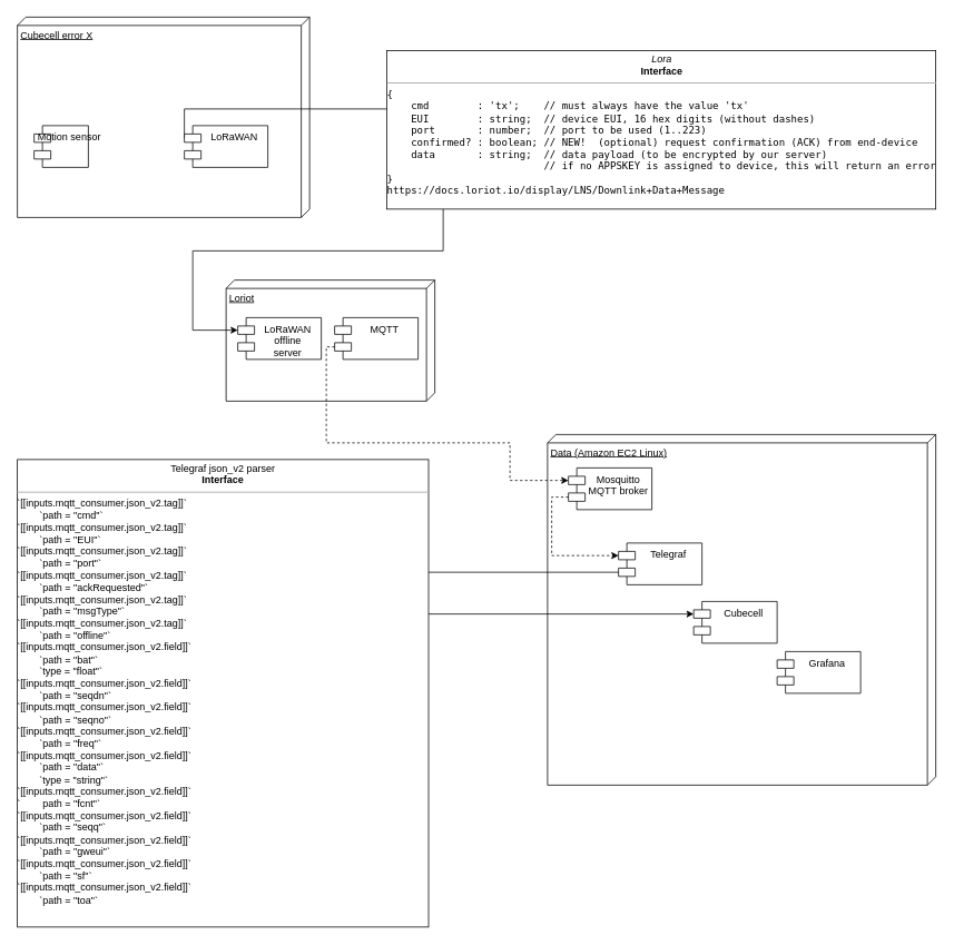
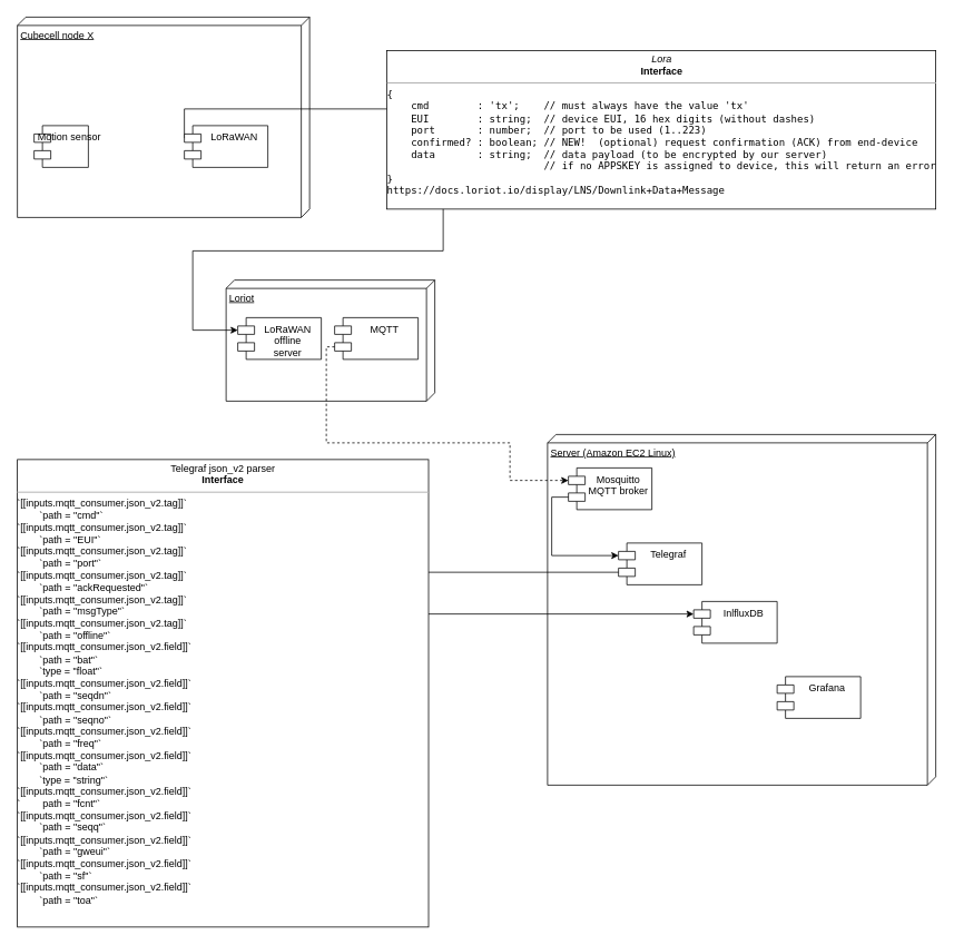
  <mxCell id="0" />
  <mxCell id="1" parent="0" />
  <mxCell id="2" value="Loriot" style="verticalAlign=top;align=left;spacingTop=8;spacingLeft=2;spacingRight=12;shape=cube;size=10;direction=south;fontStyle=4;html=1;" parent="1" vertex="1"><mxGeometry x="270" y="335" width="250" height="145" as="geometry" /></mxCell>
- <mxCell id="3" value="Cubecell error X" style="verticalAlign=top;align=left;spacingTop=8;spacingLeft=2;spacingRight=12;shape=cube;size=10;direction=south;fontStyle=4;html=1;" parent="1" vertex="1"><mxGeometry x="20" y="20" width="350" height="240" as="geometry" /></mxCell>
+ <mxCell id="3" value="Cubecell node X" style="verticalAlign=top;align=left;spacingTop=8;spacingLeft=2;spacingRight=12;shape=cube;size=10;direction=south;fontStyle=4;html=1;" parent="1" vertex="1"><mxGeometry x="20" y="20" width="350" height="240" as="geometry" /></mxCell>
  <mxCell id="4" style="edgeStyle=orthogonalEdgeStyle;rounded=0;orthogonalLoop=1;jettySize=auto;html=1;exitX=0;exitY=0;exitDx=0;exitDy=15;exitPerimeter=0;entryX=0;entryY=0;entryDx=0;entryDy=15;entryPerimeter=0;" parent="1" source="5" target="7" edge="1"><mxGeometry relative="1" as="geometry"><Array as="points"><mxPoint x="220" y="130" /><mxPoint x="530" y="130" /><mxPoint x="530" y="300" /><mxPoint x="230" y="300" /><mxPoint x="230" y="395" /></Array></mxGeometry></mxCell>
  <mxCell id="5" value="LoRaWAN" style="shape=module;align=left;spacingLeft=20;align=center;verticalAlign=top;" parent="1" vertex="1"><mxGeometry x="220" y="150" width="100" height="50" as="geometry" /></mxCell>
  <mxCell id="6" value="Motion sensor" style="shape=module;align=left;spacingLeft=20;align=center;verticalAlign=top;" parent="1" vertex="1"><mxGeometry x="40" y="150" width="65" height="50" as="geometry" /></mxCell>
  <mxCell id="7" value="LoRaWAN&#10;offline&#10;server&#10;" style="shape=module;align=left;spacingLeft=20;align=center;verticalAlign=top;" parent="1" vertex="1"><mxGeometry x="284" y="380" width="100" height="50" as="geometry" /></mxCell>
  <mxCell id="8" value="MQTT" style="shape=module;align=left;spacingLeft=20;align=center;verticalAlign=top;" parent="1" vertex="1"><mxGeometry x="400" y="380" width="100" height="50" as="geometry" /></mxCell>
- <mxCell id="9" value="Data (Amazon EC2 Linux)" style="verticalAlign=top;align=left;spacingTop=8;spacingLeft=2;spacingRight=12;shape=cube;size=10;direction=south;fontStyle=4;html=1;" parent="1" vertex="1"><mxGeometry x="655" y="520" width="465" height="420" as="geometry" /></mxCell>
+ <mxCell id="9" value="Server (Amazon EC2 Linux)" style="verticalAlign=top;align=left;spacingTop=8;spacingLeft=2;spacingRight=12;shape=cube;size=10;direction=south;fontStyle=4;html=1;" parent="1" vertex="1"><mxGeometry x="655" y="520" width="465" height="420" as="geometry" /></mxCell>
  <mxCell id="10" value="Mosquitto&#10;MQTT broker&#10;" style="shape=module;align=left;spacingLeft=20;align=center;verticalAlign=top;" parent="1" vertex="1"><mxGeometry x="680" y="560" width="100" height="50" as="geometry" /></mxCell>
  <mxCell id="11" value="Telegraf&#10;" style="shape=module;align=left;spacingLeft=20;align=center;verticalAlign=top;" parent="1" vertex="1"><mxGeometry x="740" y="650" width="100" height="50" as="geometry" /></mxCell>
- <mxCell id="12" value="Cubecell&#10;" style="shape=module;align=left;spacingLeft=20;align=center;verticalAlign=top;" parent="1" vertex="1"><mxGeometry x="830" y="720" width="100" height="50" as="geometry" /></mxCell>
- <mxCell id="13" value="Grafana&#10;" style="shape=module;align=left;spacingLeft=20;align=center;verticalAlign=top;" parent="1" vertex="1"><mxGeometry x="930" y="780" width="100" height="50" as="geometry" /></mxCell>
+ <mxCell id="12" value="InlfluxDB&#10;" style="shape=module;align=left;spacingLeft=20;align=center;verticalAlign=top;" parent="1" vertex="1"><mxGeometry x="830" y="720" width="100" height="50" as="geometry" /></mxCell>
+ <mxCell id="13" value="Grafana&#10;" style="shape=module;align=left;spacingLeft=20;align=center;verticalAlign=top;" parent="1" vertex="1"><mxGeometry x="930" y="810" width="100" height="50" as="geometry" /></mxCell>
  <mxCell id="14" value="&lt;p style=&quot;margin: 0px ; margin-top: 4px ; text-align: center&quot;&gt;&lt;i&gt;Lora&lt;/i&gt;&lt;br&gt;&lt;b&gt;Interface&lt;/b&gt;&lt;/p&gt;&lt;hr size=&quot;1&quot;&gt;&lt;div class=&quot;container&quot; title=&quot;Hint: double-click to select code&quot;&gt;&lt;div class=&quot;line number1 index0 alt2&quot;&gt;&lt;code class=&quot;js plain&quot;&gt;{&lt;/code&gt;&lt;/div&gt;&lt;div class=&quot;line number2 index1 alt1&quot;&gt;&lt;code class=&quot;js spaces&quot;&gt;&amp;nbsp;&amp;nbsp;&amp;nbsp;&amp;nbsp;&lt;/code&gt;&lt;code class=&quot;js plain&quot;&gt;cmd&amp;nbsp;&amp;nbsp;&amp;nbsp;&amp;nbsp;&amp;nbsp;&amp;nbsp;&amp;nbsp; : &lt;/code&gt;&lt;code class=&quot;js string&quot;&gt;'tx'&lt;/code&gt;&lt;code class=&quot;js plain&quot;&gt;;&amp;nbsp;&amp;nbsp;&amp;nbsp; &lt;/code&gt;&lt;code class=&quot;js comments&quot;&gt;// must always have the value 'tx'&lt;/code&gt;&lt;/div&gt;&lt;div class=&quot;line number3 index2 alt2&quot;&gt;&lt;code class=&quot;js spaces&quot;&gt;&amp;nbsp;&amp;nbsp;&amp;nbsp;&amp;nbsp;&lt;/code&gt;&lt;code class=&quot;js plain&quot;&gt;EUI&amp;nbsp;&amp;nbsp;&amp;nbsp;&amp;nbsp;&amp;nbsp;&amp;nbsp;&amp;nbsp; : string;&amp;nbsp; &lt;/code&gt;&lt;code class=&quot;js comments&quot;&gt;// device EUI, 16 hex digits (without dashes)&lt;/code&gt;&lt;/div&gt;&lt;div class=&quot;line number4 index3 alt1&quot;&gt;&lt;code class=&quot;js spaces&quot;&gt;&amp;nbsp;&amp;nbsp;&amp;nbsp;&amp;nbsp;&lt;/code&gt;&lt;code class=&quot;js plain&quot;&gt;port&amp;nbsp;&amp;nbsp;&amp;nbsp;&amp;nbsp;&amp;nbsp;&amp;nbsp; : number;&amp;nbsp; &lt;/code&gt;&lt;code class=&quot;js comments&quot;&gt;// port to be used (1..223)&lt;/code&gt;&lt;/div&gt;&lt;div class=&quot;line number5 index4 alt2&quot;&gt;&lt;code class=&quot;js spaces&quot;&gt;&amp;nbsp;&amp;nbsp;&amp;nbsp;&amp;nbsp;&lt;/code&gt;&lt;code class=&quot;js plain&quot;&gt;confirmed? : boolean; &lt;/code&gt;&lt;code class=&quot;js comments&quot;&gt;// NEW!&amp;nbsp; (optional) request confirmation (ACK) from end-device&lt;/code&gt;&lt;/div&gt;&lt;div class=&quot;line number6 index5 alt1&quot;&gt;&lt;code class=&quot;js spaces&quot;&gt;&amp;nbsp;&amp;nbsp;&amp;nbsp;&amp;nbsp;&lt;/code&gt;&lt;code class=&quot;js plain&quot;&gt;data&amp;nbsp;&amp;nbsp;&amp;nbsp;&amp;nbsp;&amp;nbsp;&amp;nbsp; : string;&amp;nbsp; &lt;/code&gt;&lt;code class=&quot;js comments&quot;&gt;// data payload (to be encrypted by our server)&lt;/code&gt;&lt;/div&gt;&lt;div class=&quot;line number7 index6 alt2&quot;&gt;&lt;code class=&quot;js spaces&quot;&gt;&amp;nbsp;&amp;nbsp;&amp;nbsp;&amp;nbsp;&amp;nbsp;&amp;nbsp;&amp;nbsp;&amp;nbsp;&amp;nbsp;&amp;nbsp;&amp;nbsp;&amp;nbsp;&amp;nbsp;&amp;nbsp;&amp;nbsp;&amp;nbsp;&amp;nbsp;&amp;nbsp;&amp;nbsp;&amp;nbsp;&amp;nbsp;&amp;nbsp;&amp;nbsp;&amp;nbsp;&amp;nbsp;&amp;nbsp;&lt;/code&gt;&lt;code class=&quot;js comments&quot;&gt;// if no APPSKEY is assigned to device, this will return an error&lt;/code&gt;&lt;/div&gt;&lt;div class=&quot;line number8 index7 alt1&quot;&gt;&lt;code class=&quot;js plain&quot;&gt;}&lt;/code&gt;&lt;/div&gt;&lt;div class=&quot;line number8 index7 alt1&quot;&gt;&lt;code class=&quot;js plain&quot;&gt;https://docs.loriot.io/display/LNS/Downlink+Data+Message&lt;br&gt;&lt;/code&gt;&lt;/div&gt;&lt;/div&gt;" style="verticalAlign=top;align=left;overflow=fill;fontSize=12;fontFamily=Helvetica;html=1;" parent="1" vertex="1"><mxGeometry x="462.5" y="60" width="657.5" height="190" as="geometry" /></mxCell>
  <mxCell id="15" style="edgeStyle=orthogonalEdgeStyle;rounded=0;orthogonalLoop=1;jettySize=auto;html=1;exitX=0;exitY=0;exitDx=0;exitDy=35;exitPerimeter=0;entryX=0;entryY=0;entryDx=0;entryDy=15;entryPerimeter=0;dashed=1;" edge="1" parent="1" source="8" target="10"><mxGeometry relative="1" as="geometry"><Array as="points"><mxPoint x="390" y="415" /><mxPoint x="390" y="530" /><mxPoint x="610" y="530" /><mxPoint x="610" y="575" /></Array><mxPoint x="-10" y="445" as="sourcePoint" /><mxPoint x="54" y="675" as="targetPoint" /></mxGeometry></mxCell>
- <mxCell id="16" style="edgeStyle=orthogonalEdgeStyle;rounded=0;orthogonalLoop=1;jettySize=auto;html=1;exitX=0;exitY=0;exitDx=0;exitDy=35;exitPerimeter=0;entryX=0;entryY=0;entryDx=0;entryDy=15;entryPerimeter=0;dashed=1;" edge="1" parent="1" source="10" target="11"><mxGeometry relative="1" as="geometry"><mxPoint x="520" y="610" as="sourcePoint" /><mxPoint x="600" y="770" as="targetPoint" /></mxGeometry></mxCell>
+ <mxCell id="16" style="edgeStyle=orthogonalEdgeStyle;rounded=0;orthogonalLoop=1;jettySize=auto;html=1;exitX=0;exitY=0;exitDx=0;exitDy=35;exitPerimeter=0;entryX=0;entryY=0;entryDx=0;entryDy=15;entryPerimeter=0;" edge="1" parent="1" source="10" target="11"><mxGeometry relative="1" as="geometry"><mxPoint x="520" y="610" as="sourcePoint" /><mxPoint x="600" y="770" as="targetPoint" /></mxGeometry></mxCell>
  <mxCell id="17" style="edgeStyle=orthogonalEdgeStyle;rounded=0;orthogonalLoop=1;jettySize=auto;html=1;exitX=0;exitY=0;exitDx=0;exitDy=35;exitPerimeter=0;entryX=0;entryY=0;entryDx=0;entryDy=15;entryPerimeter=0;" edge="1" parent="1" source="11" target="12"><mxGeometry relative="1" as="geometry"><mxPoint x="660" y="700" as="sourcePoint" /><mxPoint x="720" y="770" as="targetPoint" /><Array as="points"><mxPoint x="510" y="685" /><mxPoint x="510" y="735" /></Array></mxGeometry></mxCell>
  <mxCell id="18" value="&lt;p style=&quot;margin: 0px ; margin-top: 4px ; text-align: center&quot;&gt;Telegraf json_v2 parser&lt;br&gt;&lt;b&gt;Interface&lt;/b&gt;&lt;/p&gt;&lt;hr size=&quot;1&quot;&gt;&lt;div class=&quot;container&quot; title=&quot;Hint: double-click to select code&quot;&gt;`[[inputs.mqtt_consumer.json_v2.tag]]`&lt;br&gt;&amp;nbsp;&amp;nbsp;&amp;nbsp;&amp;nbsp;&amp;nbsp;&amp;nbsp;&amp;nbsp; `path = &quot;cmd&quot;`&lt;br&gt;`[[inputs.mqtt_consumer.json_v2.tag]]`&lt;br&gt;&amp;nbsp;&amp;nbsp;&amp;nbsp;&amp;nbsp;&amp;nbsp;&amp;nbsp;&amp;nbsp; `path = &quot;EUI&quot;`&lt;br&gt;`[[inputs.mqtt_consumer.json_v2.tag]]`&lt;br&gt;&amp;nbsp;&amp;nbsp;&amp;nbsp;&amp;nbsp;&amp;nbsp;&amp;nbsp;&amp;nbsp; `path = &quot;port&quot;`&lt;br&gt;`[[inputs.mqtt_consumer.json_v2.tag]]`&lt;br&gt;&amp;nbsp;&amp;nbsp;&amp;nbsp;&amp;nbsp;&amp;nbsp;&amp;nbsp;&amp;nbsp; `path = &quot;ackRequested&quot;`&lt;br&gt;`[[inputs.mqtt_consumer.json_v2.tag]]`&lt;br&gt;&amp;nbsp;&amp;nbsp;&amp;nbsp;&amp;nbsp;&amp;nbsp;&amp;nbsp;&amp;nbsp; `path = &quot;msgType&quot;`&lt;br&gt;`[[inputs.mqtt_consumer.json_v2.tag]]`&lt;br&gt;&amp;nbsp;&amp;nbsp;&amp;nbsp;&amp;nbsp;&amp;nbsp;&amp;nbsp;&amp;nbsp; `path = &quot;offline&quot;`&lt;br&gt;`[[inputs.mqtt_consumer.json_v2.field]]`&lt;br&gt;&amp;nbsp;&amp;nbsp;&amp;nbsp;&amp;nbsp;&amp;nbsp;&amp;nbsp;&amp;nbsp; `path = &quot;bat&quot;`&lt;br&gt;&amp;nbsp;&amp;nbsp;&amp;nbsp;&amp;nbsp;&amp;nbsp;&amp;nbsp;&amp;nbsp; `type = &quot;float&quot;`&lt;br&gt;`[[inputs.mqtt_consumer.json_v2.field]]`&lt;br&gt;&amp;nbsp;&amp;nbsp;&amp;nbsp;&amp;nbsp;&amp;nbsp;&amp;nbsp;&amp;nbsp; `path = &quot;seqdn&quot;`&lt;br&gt;`[[inputs.mqtt_consumer.json_v2.field]]`&lt;br&gt;&amp;nbsp;&amp;nbsp;&amp;nbsp;&amp;nbsp;&amp;nbsp;&amp;nbsp;&amp;nbsp; `path = &quot;seqno&quot;`&lt;br&gt;`[[inputs.mqtt_consumer.json_v2.field]]`&lt;br&gt;&amp;nbsp;&amp;nbsp;&amp;nbsp;&amp;nbsp;&amp;nbsp;&amp;nbsp;&amp;nbsp; `path = &quot;freq&quot;`&lt;br&gt;`[[inputs.mqtt_consumer.json_v2.field]]`&lt;br&gt;&amp;nbsp;&amp;nbsp;&amp;nbsp;&amp;nbsp;&amp;nbsp;&amp;nbsp;&amp;nbsp; `path = &quot;data&quot;`&lt;br&gt;&amp;nbsp;&amp;nbsp;&amp;nbsp;&amp;nbsp;&amp;nbsp;&amp;nbsp;&amp;nbsp; `type = &quot;string&quot;`&lt;br&gt;`[[inputs.mqtt_consumer.json_v2.field]]`&lt;br&gt;`&amp;nbsp;&amp;nbsp;&amp;nbsp;&amp;nbsp;&amp;nbsp;&amp;nbsp;&amp;nbsp; path = &quot;fcnt&quot;`&lt;br&gt;`[[inputs.mqtt_consumer.json_v2.field]]`&lt;br&gt;&amp;nbsp;&amp;nbsp;&amp;nbsp;&amp;nbsp;&amp;nbsp;&amp;nbsp;&amp;nbsp; `path = &quot;seqq&quot;`&lt;br&gt;`[[inputs.mqtt_consumer.json_v2.field]]`&lt;br&gt;&amp;nbsp;&amp;nbsp;&amp;nbsp;&amp;nbsp;&amp;nbsp;&amp;nbsp;&amp;nbsp; `path = &quot;gweui&quot;`&lt;br&gt;`[[inputs.mqtt_consumer.json_v2.field]]`&lt;br&gt;&amp;nbsp;&amp;nbsp;&amp;nbsp;&amp;nbsp;&amp;nbsp;&amp;nbsp;&amp;nbsp; `path = &quot;sf&quot;`&lt;br&gt;`[[inputs.mqtt_consumer.json_v2.field]]`&lt;br&gt;&amp;nbsp;&amp;nbsp;&amp;nbsp;&amp;nbsp;&amp;nbsp;&amp;nbsp;&amp;nbsp; `path = &quot;toa&quot;`&lt;br&gt;&lt;/div&gt;" style="verticalAlign=top;align=left;overflow=fill;fontSize=12;fontFamily=Helvetica;html=1;" vertex="1" parent="1"><mxGeometry x="20" y="550" width="492.5" height="560" as="geometry" /></mxCell>
